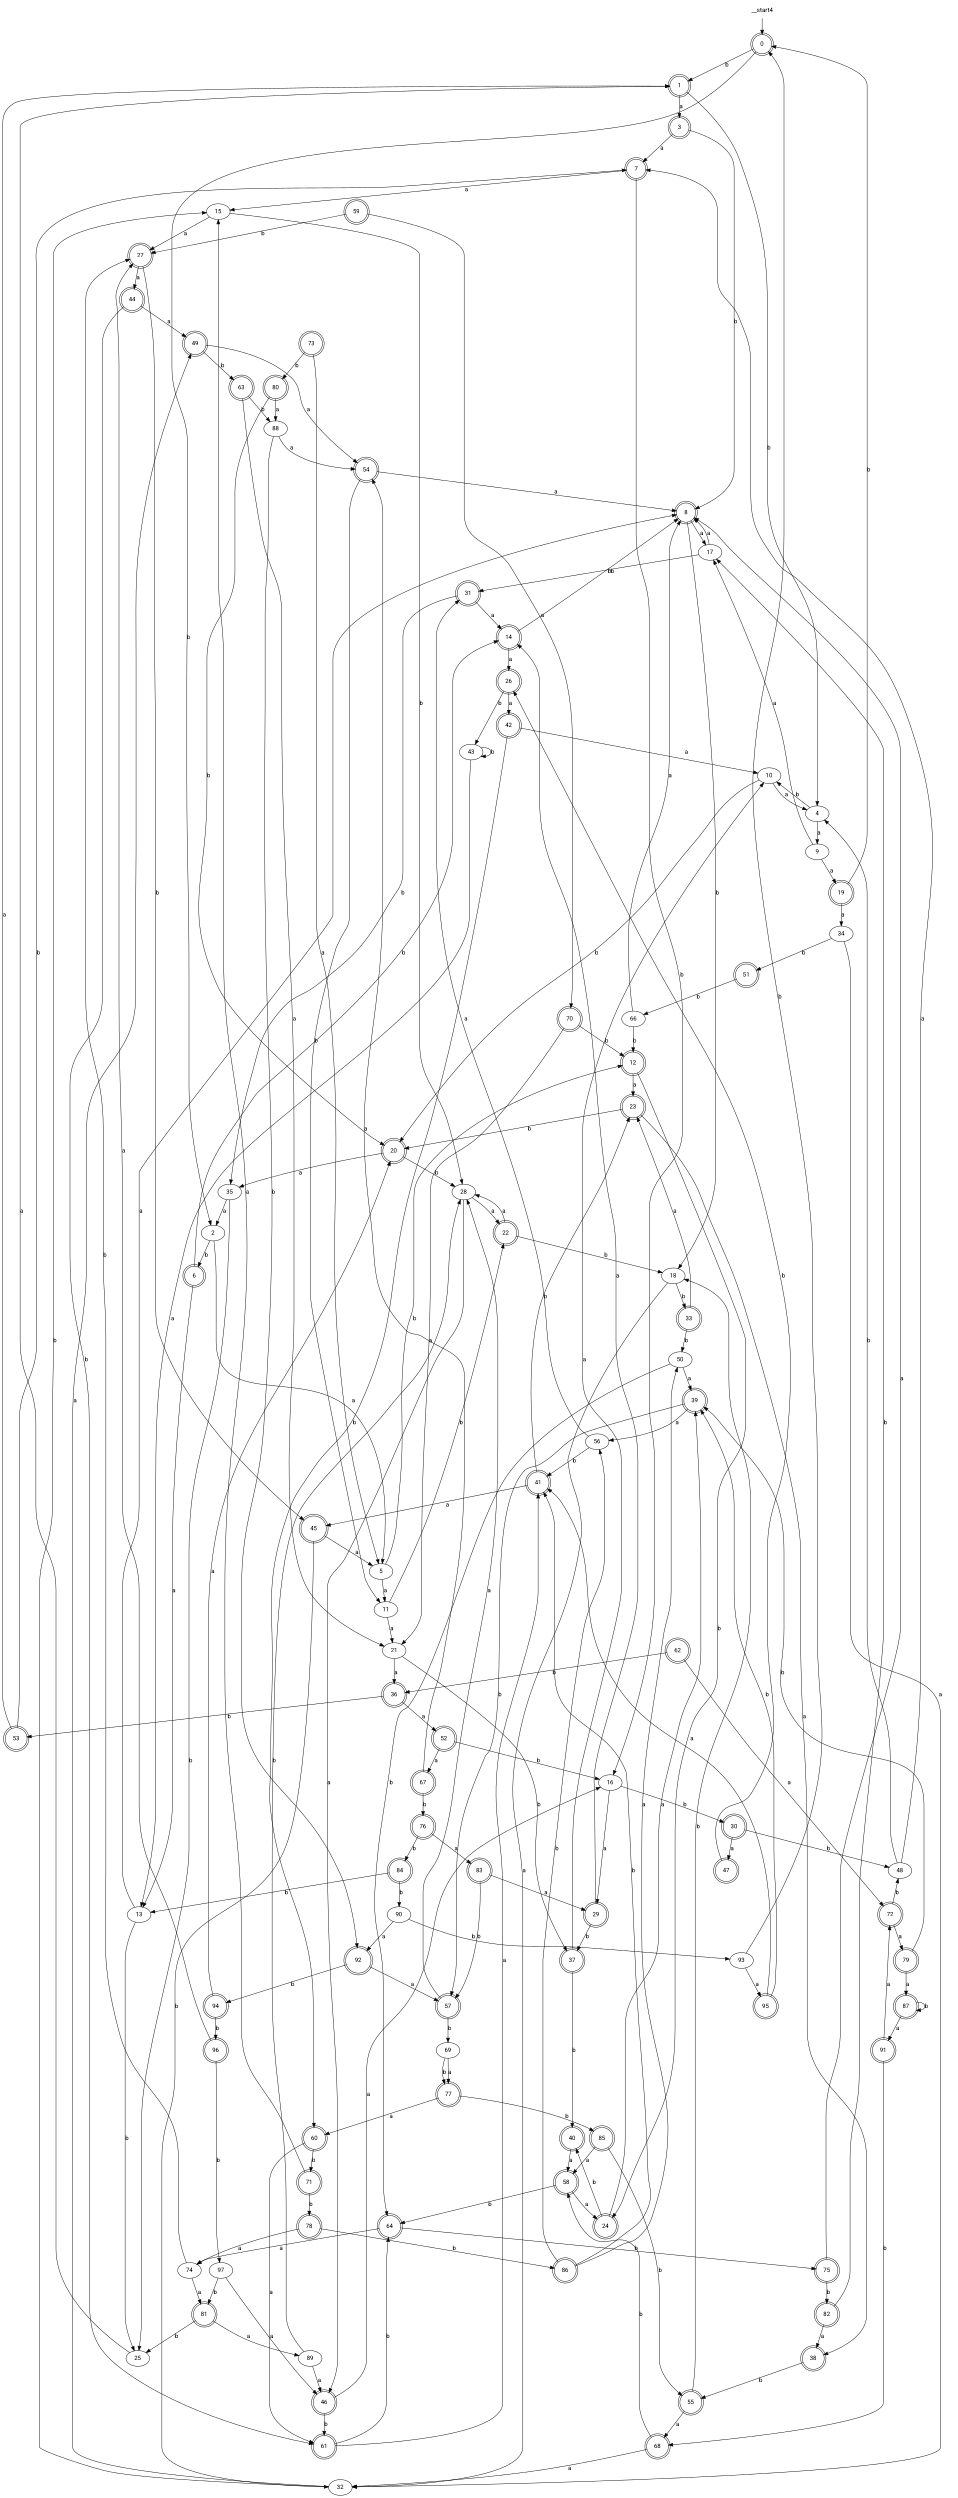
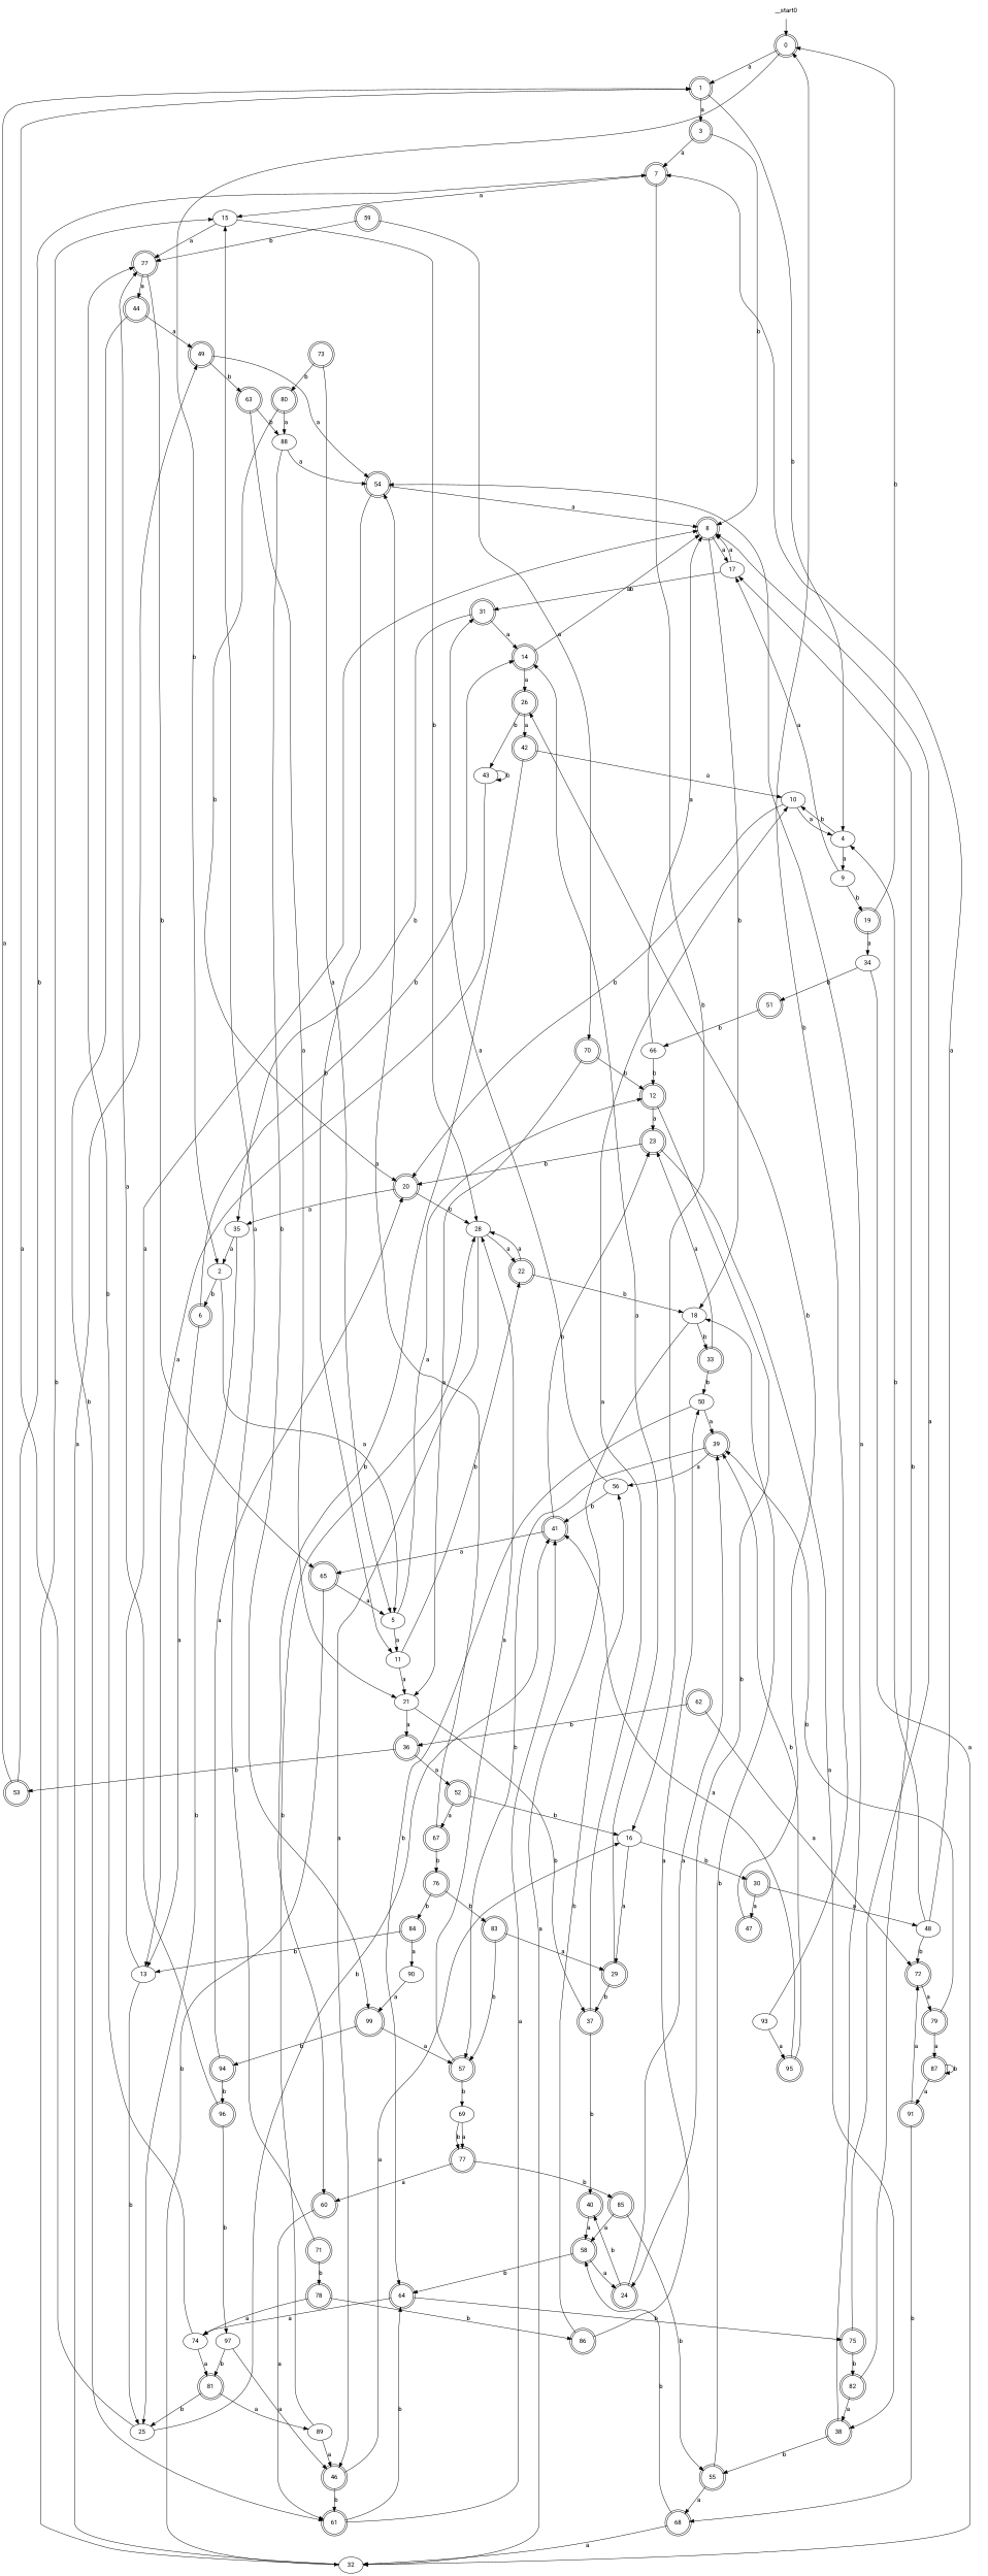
  digraph {
    fontname=Roboto
    node [fontname=Roboto shape=doublecircle]
    edge [fontname=Roboto]
-   __start0 [shape=none label=__start4]
+   __start0 [shape=none]
    0
    1
    2 [shape=""]
    3
    4 [shape=""]
    5 [shape=""]
    6
    7
    8
    9 [shape=""]
    10 [shape=""]
    11 [shape=""]
    12
    13 [shape=""]
    14
    15 [shape=""]
    16 [shape=""]
    17 [shape=""]
    18 [shape=""]
    19
    20
    21 [shape=""]
    22
    23
    24
    25 [shape=""]
    26
    27
    28 [shape=""]
    29
    30
    31
    32 [shape=""]
    33
    34 [shape=""]
    35 [shape=""]
    36
    37
    38
    39
    40
    41
    42
    43 [shape=""]
    44
-   45
+   45 [label=65]
    46
    47
    48 [shape=""]
    49
    50 [shape=""]
    51
    52
    53
    54
    55
    56 [shape=""]
    57
    58
    60
    61
    63
    64
    66 [shape=""]
    67
    68
    69 [shape=""]
    59
    70
    71
    62
    72
    88 [shape=""]
    74 [shape=""]
    75
    76
    77
    78
    79
    73
    80
    81
    82
    83
    84
    85
    86
    87
    89 [shape=""]
    90 [shape=""]
    91
-   92
+   92 [label=99]
    93 [shape=""]
    94
    95
    96
    97 [shape=""]
    __start0 -> 0
-   0 -> 1 [label=b]
+   0 -> 1 [label=a]
    0 -> 2 [label=b]
    1 -> 3 [label=a]
    1 -> 4 [label=b]
    2 -> 5 [label=a]
    2 -> 6 [label=b]
    3 -> 7 [label=a]
    3 -> 8 [label=b]
    4 -> 9 [label=a]
    4 -> 10 [label=b]
    5 -> 11 [label=a]
-   5 -> 12 [label=b]
+   5 -> 12 [label=a]
    6 -> 13 [label=a]
    6 -> 14 [label=b]
    7 -> 15 [label=a]
    7 -> 16 [label=b]
    8 -> 17 [label=a]
    8 -> 18 [label=b]
    9 -> 17 [label=a]
-   9 -> 19 [label=a]
+   9 -> 19 [label=b]
    10 -> 4 [label=a]
    10 -> 20 [label=b]
    11 -> 21 [label=a]
    11 -> 22 [label=b]
    12 -> 23 [label=a]
    12 -> 24 [label=b]
    13 -> 8 [label=a]
    13 -> 25 [label=b]
-   14 -> 8 [label=b]
+   14 -> 8 [label=a]
    14 -> 26 [label=a]
    15 -> 27 [label=a]
    15 -> 28 [label=b]
    16 -> 29 [label=a]
    16 -> 30 [label=b]
    17 -> 8 [label=a]
    17 -> 31 [label=b]
    18 -> 32 [label=a]
    18 -> 33 [label=b]
    19 -> 0 [label=b]
    19 -> 34 [label=a]
    20 -> 28 [label=b]
    20 -> 35 [label=a]
    21 -> 36 [label=a]
    21 -> 37 [label=b]
    22 -> 18 [label=b]
    22 -> 28 [label=a]
    23 -> 20 [label=b]
    23 -> 38 [label=a]
    24 -> 39 [label=a]
    24 -> 40 [label=b]
    25 -> 1 [label=a]
-   86 -> 41 [label=b]
+   25 -> 41 [label=b]
    26 -> 42 [label=a]
    26 -> 43 [label=b]
    27 -> 44 [label=a]
    27 -> 45 [label=b]
    28 -> 22 [label=a]
    28 -> 46 [label=a]
    29 -> 14 [label=a]
    29 -> 37 [label=b]
    30 -> 47 [label=a]
-   30 -> 48 [label=b]
+   30 -> 48 [label=a]
    31 -> 14 [label=a]
    31 -> 35 [label=b]
    32 -> 15 [label=b]
    32 -> 49 [label=a]
    33 -> 23 [label=a]
    33 -> 50 [label=b]
    34 -> 32 [label=a]
    34 -> 51 [label=b]
    35 -> 2 [label=a]
    35 -> 25 [label=b]
    36 -> 52 [label=a]
    36 -> 53 [label=b]
    37 -> 10 [label=a]
    37 -> 40 [label=b]
+   38 -> 54 [label=a]
    38 -> 55 [label=b]
    39 -> 56 [label=a]
    39 -> 57 [label=b]
    40 -> 58 [label=a]
    41 -> 23 [label=b]
    41 -> 45 [label=a]
    42 -> 10 [label=a]
    42 -> 60 [label=b]
    43 -> 13 [label=a]
    43 -> 43 [label=b]
    44 -> 49 [label=a]
    44 -> 61 [label=b]
    45 -> 5 [label=a]
    45 -> 32 [label=b]
    46 -> 16 [label=a]
    46 -> 61 [label=b]
    47 -> 26 [label=b]
    48 -> 4 [label=b]
    48 -> 7 [label=a]
    49 -> 54 [label=a]
    49 -> 63 [label=b]
    50 -> 39 [label=a]
    50 -> 64 [label=b]
    51 -> 66 [label=b]
    52 -> 16 [label=b]
    52 -> 67 [label=a]
    53 -> 1 [label=a]
    53 -> 7 [label=b]
    54 -> 8 [label=a]
    54 -> 11 [label=b]
    55 -> 18 [label=b]
    55 -> 68 [label=a]
    56 -> 31 [label=a]
    56 -> 41 [label=b]
    57 -> 28 [label=a]
    57 -> 69 [label=b]
    58 -> 24 [label=a]
    58 -> 64 [label=b]
    60 -> 61 [label=a]
-   60 -> 71 [label=b]
    61 -> 41 [label=a]
    61 -> 64 [label=b]
    63 -> 21 [label=a]
    63 -> 88 [label=b]
    64 -> 74 [label=a]
    64 -> 75 [label=b]
    66 -> 8 [label=a]
    66 -> 12 [label=b]
    67 -> 54 [label=a]
    67 -> 76 [label=b]
    68 -> 32 [label=a]
    68 -> 58 [label=b]
    69 -> 77 [label=a]
    69 -> 77 [label=b]
    59 -> 27 [label=b]
    59 -> 70 [label=a]
    70 -> 12 [label=b]
    70 -> 21 [label=a]
    71 -> 15 [label=a]
    71 -> 78 [label=b]
    62 -> 36 [label=b]
    62 -> 72 [label=a]
-   72 -> 48 [label=b]
+   48 -> 72 [label=b]
    72 -> 79 [label=a]
    88 -> 54 [label=a]
    88 -> 92 [label=b]
    74 -> 27 [label=b]
    74 -> 81 [label=a]
    75 -> 8 [label=a]
    75 -> 82 [label=b]
-   76 -> 83 [label=a]
+   76 -> 83 [label=b]
    76 -> 84 [label=b]
    77 -> 60 [label=a]
    77 -> 85 [label=b]
    78 -> 74 [label=a]
    78 -> 86 [label=b]
    79 -> 39 [label=b]
    79 -> 87 [label=a]
    73 -> 5 [label=a]
    73 -> 80 [label=b]
    80 -> 20 [label=b]
    80 -> 88 [label=a]
    81 -> 25 [label=b]
    81 -> 89 [label=a]
    82 -> 17 [label=b]
    82 -> 38 [label=a]
    83 -> 29 [label=a]
    83 -> 57 [label=b]
    84 -> 13 [label=b]
-   84 -> 90 [label=b]
+   84 -> 90 [label=a]
    85 -> 55 [label=b]
    85 -> 58 [label=a]
    86 -> 50 [label=a]
    86 -> 56 [label=b]
    87 -> 87 [label=b]
    87 -> 91 [label=a]
    89 -> 28 [label=b]
    89 -> 46 [label=a]
    90 -> 92 [label=a]
-   90 -> 93 [label=b]
    91 -> 68 [label=b]
    91 -> 72 [label=a]
    92 -> 57 [label=a]
    92 -> 94 [label=b]
    93 -> 0 [label=b]
    93 -> 95 [label=a]
    94 -> 20 [label=a]
    94 -> 96 [label=b]
    95 -> 39 [label=b]
    95 -> 41 [label=a]
    96 -> 27 [label=a]
    96 -> 97 [label=b]
    97 -> 46 [label=a]
    97 -> 81 [label=b]
  }
